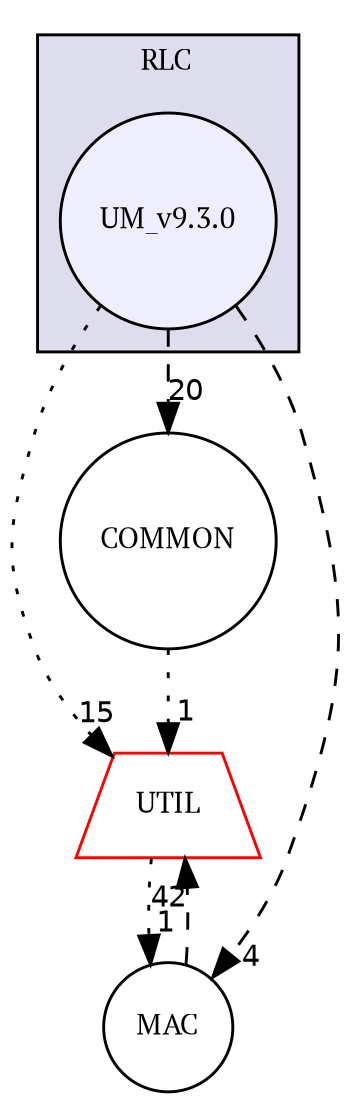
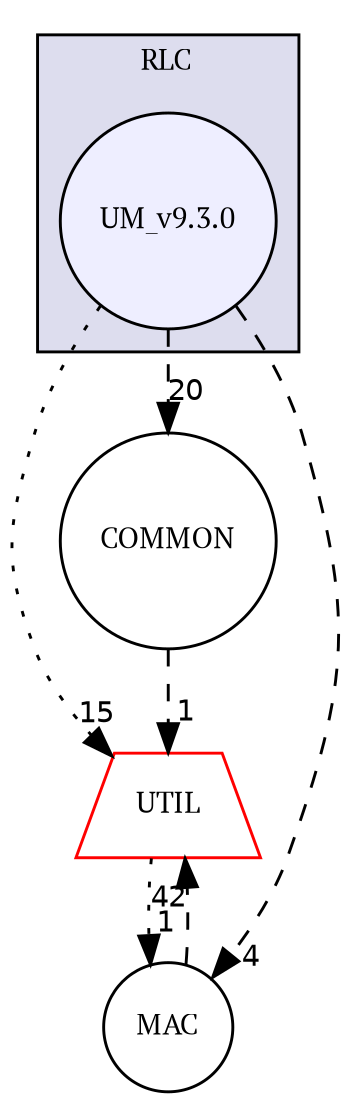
  digraph {
    compound=true
    fontname="PT Serif"
    node [fontname="PT Serif" fontsize=10 shape=circle]
    edge [fontname="PT Serif" headlabel=1 labeldistance=1.5 labelfontname=Helvetica labelfontsize=10 style=dotted]
    n1 [fillcolor="#eeeeff" label="UM_v9.3.0" pencolor=black style=filled]
    n2 [color=red fillcolor=white label=UTIL shape=trapezium style=filled]
    n3 [label=COMMON]
    n4 [label=MAC]
    subgraph cluster_1 {
      bgcolor="#ddddee"
      fontsize=10
      label=RLC
      pencolor=black
      n1
    }
    n1 -> n2 [headlabel=15]
    n1 -> n3 [headlabel=20 style=dashed]
    n1 -> n4 [headlabel=4 style=dashed]
    n2 -> n4
-   n3 -> n2
+   n3 -> n2 [style=dashed]
    n4 -> n2 [headlabel=42 style=dashed]
  }
